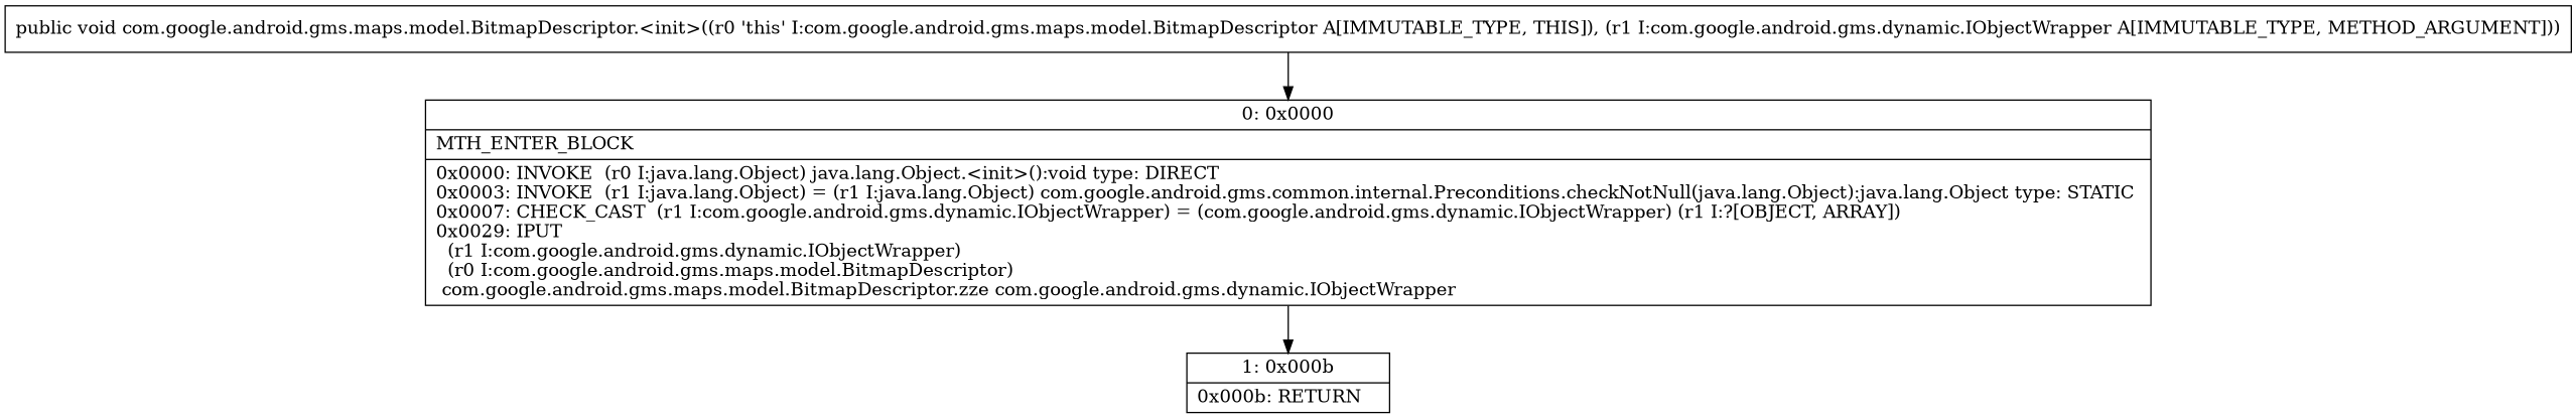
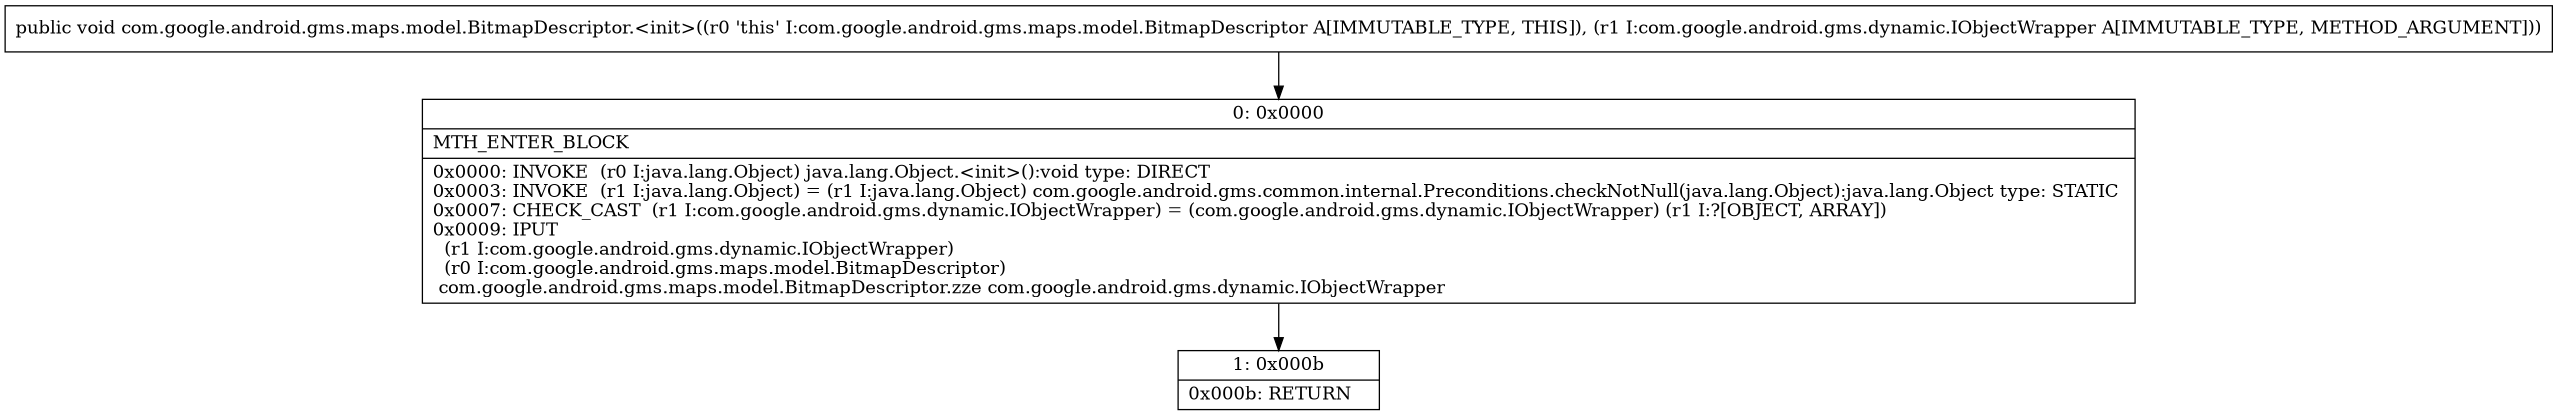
  digraph {
    node [shape=record]
-   n1 [label="{0\:\ 0x0000|MTH_ENTER_BLOCK\l|0x0000: INVOKE  (r0 I:java.lang.Object) java.lang.Object.\<init\>():void type: DIRECT \l0x0003: INVOKE  (r1 I:java.lang.Object) = (r1 I:java.lang.Object) com.google.android.gms.common.internal.Preconditions.checkNotNull(java.lang.Object):java.lang.Object type: STATIC \l0x0007: CHECK_CAST  (r1 I:com.google.android.gms.dynamic.IObjectWrapper) = (com.google.android.gms.dynamic.IObjectWrapper) (r1 I:?[OBJECT, ARRAY]) \l0x0029: IPUT  \l  (r1 I:com.google.android.gms.dynamic.IObjectWrapper)\l  (r0 I:com.google.android.gms.maps.model.BitmapDescriptor)\l com.google.android.gms.maps.model.BitmapDescriptor.zze com.google.android.gms.dynamic.IObjectWrapper \l}"]
+   n1 [label="{0\:\ 0x0000|MTH_ENTER_BLOCK\l|0x0000: INVOKE  (r0 I:java.lang.Object) java.lang.Object.\<init\>():void type: DIRECT \l0x0003: INVOKE  (r1 I:java.lang.Object) = (r1 I:java.lang.Object) com.google.android.gms.common.internal.Preconditions.checkNotNull(java.lang.Object):java.lang.Object type: STATIC \l0x0007: CHECK_CAST  (r1 I:com.google.android.gms.dynamic.IObjectWrapper) = (com.google.android.gms.dynamic.IObjectWrapper) (r1 I:?[OBJECT, ARRAY]) \l0x0009: IPUT  \l  (r1 I:com.google.android.gms.dynamic.IObjectWrapper)\l  (r0 I:com.google.android.gms.maps.model.BitmapDescriptor)\l com.google.android.gms.maps.model.BitmapDescriptor.zze com.google.android.gms.dynamic.IObjectWrapper \l}"]
    n2 [label="{1\:\ 0x000b|0x000b: RETURN   \l}"]
    n3 [label="{public void com.google.android.gms.maps.model.BitmapDescriptor.\<init\>((r0 'this' I:com.google.android.gms.maps.model.BitmapDescriptor A[IMMUTABLE_TYPE, THIS]), (r1 I:com.google.android.gms.dynamic.IObjectWrapper A[IMMUTABLE_TYPE, METHOD_ARGUMENT])) }"]
    n1 -> n2
    n3 -> n1
  }
